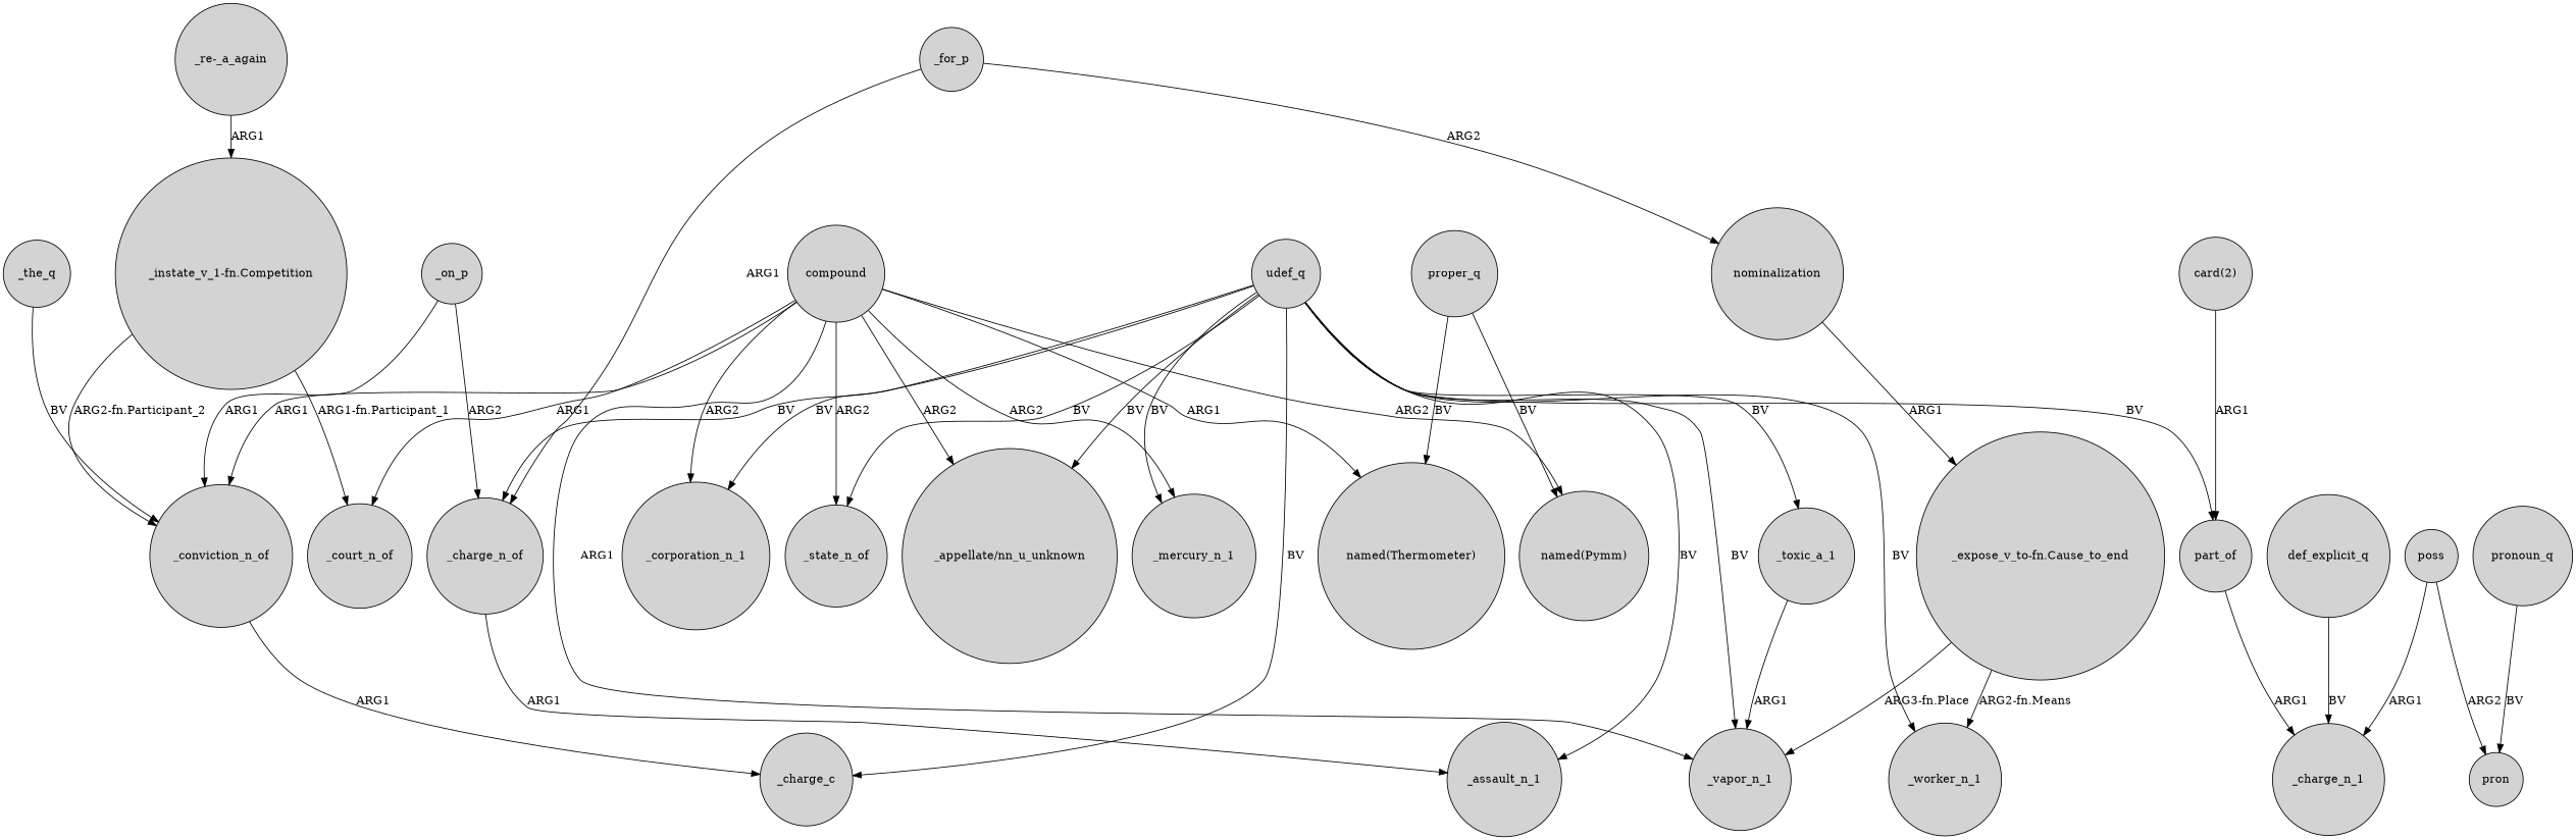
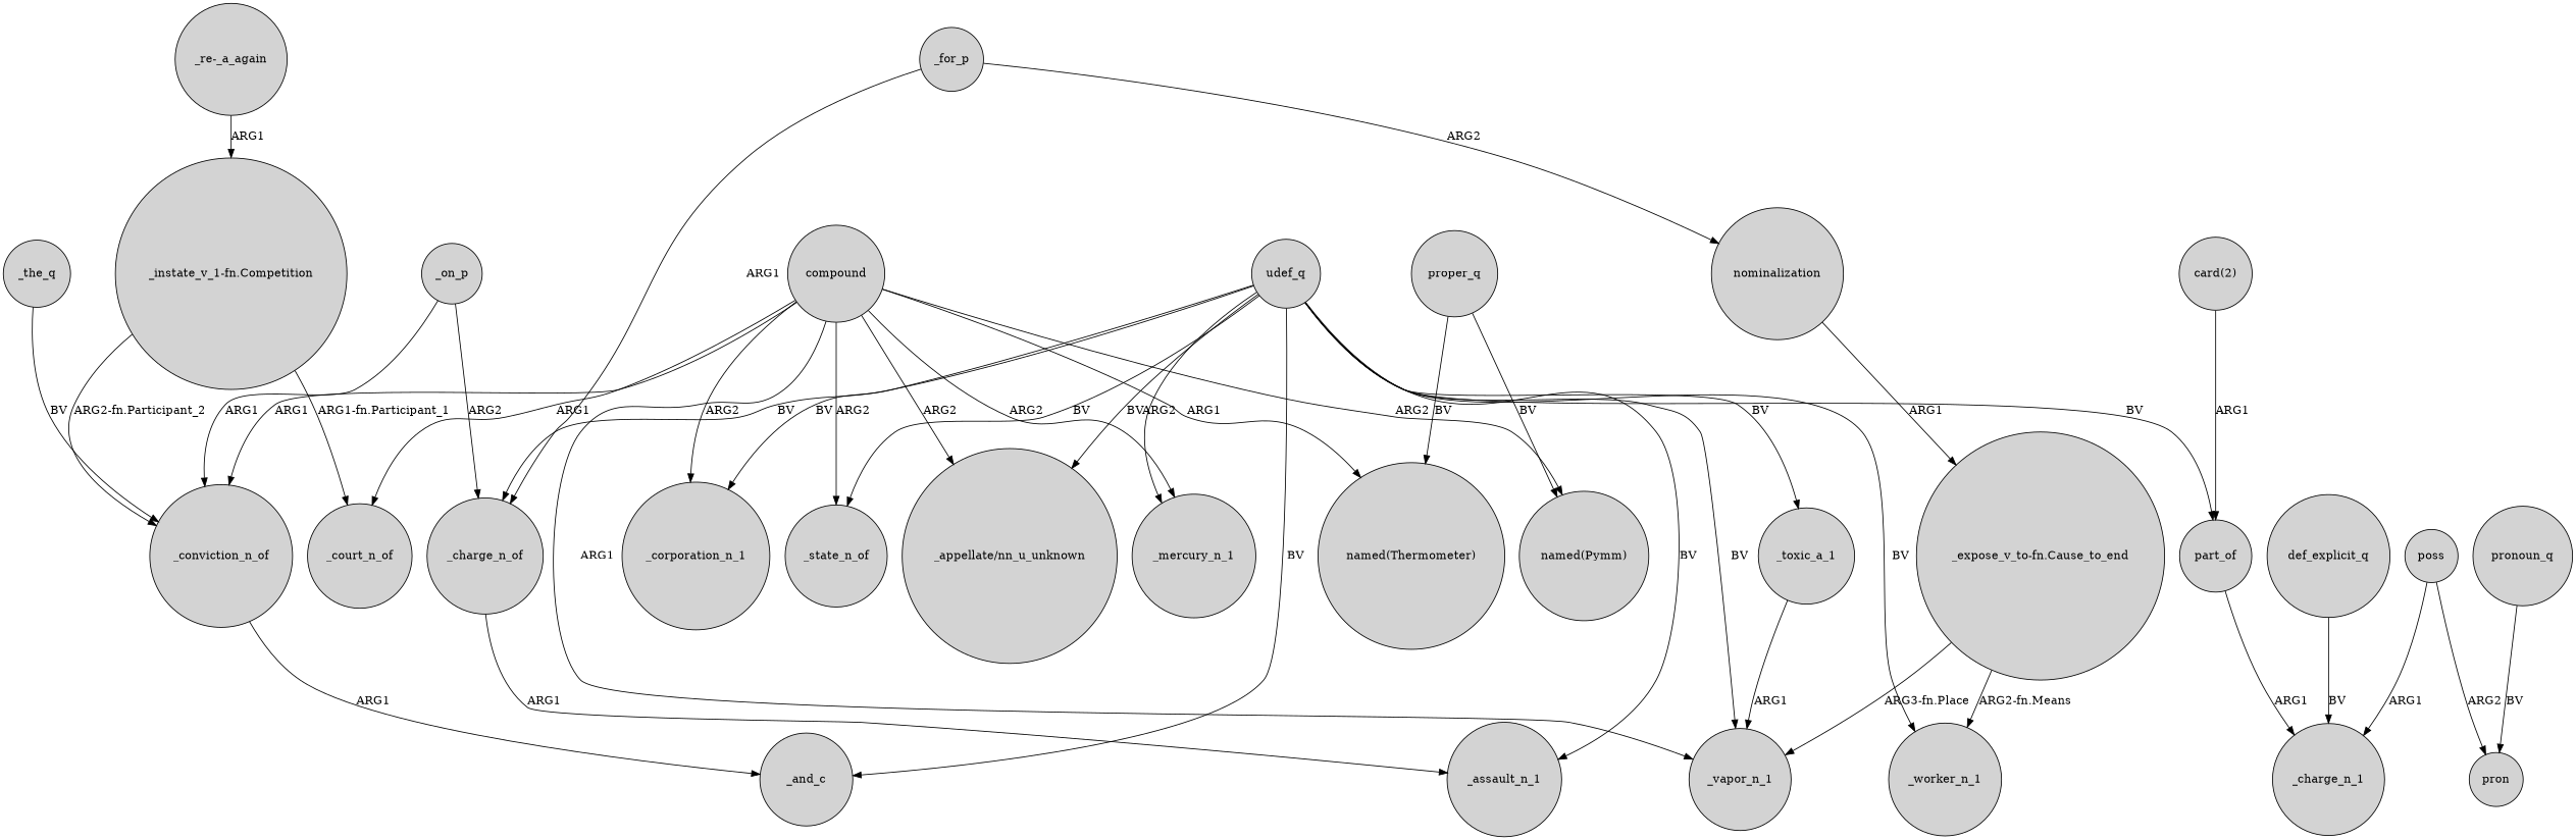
  digraph {
    node [shape=circle style=filled]
    _the_q
    _conviction_n_of
-   _and_c [label=_charge_c]
+   _and_c
    udef_q
    _assault_n_1
    _worker_n_1
    "_appellate/nn_u_unknown"
    part_of
    _charge_n_of
    _mercury_n_1
    _vapor_n_1
    _state_n_of
    _corporation_n_1
    _toxic_a_1
    n15 [label=_charge_n_1]
    nominalization
    "_expose_v_to-fn.Cause_to_end"
    compound
    "named(Pymm)"
    _court_n_of
    "named(Thermometer)"
    _on_p
    "_re-_a_again"
    "_instate_v_1-fn.Competition"
    _for_p
    def_explicit_q
    "card(2)"
    pronoun_q
    pron
    poss
    proper_q
    _the_q -> _conviction_n_of [label=BV]
    _conviction_n_of -> _and_c [label=ARG1]
    udef_q -> _and_c [label=BV]
    udef_q -> _assault_n_1 [label=BV]
    udef_q -> _worker_n_1 [label=BV]
    udef_q -> "_appellate/nn_u_unknown" [label=BV]
    udef_q -> part_of [label=BV]
    udef_q -> _charge_n_of [label=BV]
-   udef_q -> _mercury_n_1 [label=BV]
+   udef_q -> _mercury_n_1 [label=ARG2]
    udef_q -> _vapor_n_1 [label=BV]
    udef_q -> _state_n_of [label=BV]
    udef_q -> _corporation_n_1 [label=BV]
    udef_q -> _toxic_a_1 [label=BV]
    part_of -> n15 [label=ARG1]
    _charge_n_of -> _assault_n_1 [label=ARG1]
    _toxic_a_1 -> _vapor_n_1 [label=ARG1]
    nominalization -> "_expose_v_to-fn.Cause_to_end" [label=ARG1]
    "_expose_v_to-fn.Cause_to_end" -> _worker_n_1 [label="ARG2-fn.Means"]
    "_expose_v_to-fn.Cause_to_end" -> _vapor_n_1 [label="ARG3-fn.Place"]
    compound -> _conviction_n_of [label=ARG1]
    compound -> "_appellate/nn_u_unknown" [label=ARG2]
    compound -> _mercury_n_1 [label=ARG2]
    compound -> _vapor_n_1 [label=ARG1]
    compound -> _state_n_of [label=ARG2]
    compound -> _corporation_n_1 [label=ARG2]
    compound -> "named(Pymm)" [label=ARG2]
    compound -> _court_n_of [label=ARG1]
    compound -> "named(Thermometer)" [label=ARG1]
    _on_p -> _conviction_n_of [label=ARG1]
    _on_p -> _charge_n_of [label=ARG2]
    "_re-_a_again" -> "_instate_v_1-fn.Competition" [label=ARG1]
    "_instate_v_1-fn.Competition" -> _conviction_n_of [label="ARG2-fn.Participant_2"]
    "_instate_v_1-fn.Competition" -> _court_n_of [label="ARG1-fn.Participant_1"]
    _for_p -> _charge_n_of [label=ARG1]
    _for_p -> nominalization [label=ARG2]
    def_explicit_q -> n15 [label=BV]
    "card(2)" -> part_of [label=ARG1]
    pronoun_q -> pron [label=BV]
    poss -> n15 [label=ARG1]
    poss -> pron [label=ARG2]
    proper_q -> "named(Pymm)" [label=BV]
    proper_q -> "named(Thermometer)" [label=BV]
  }
